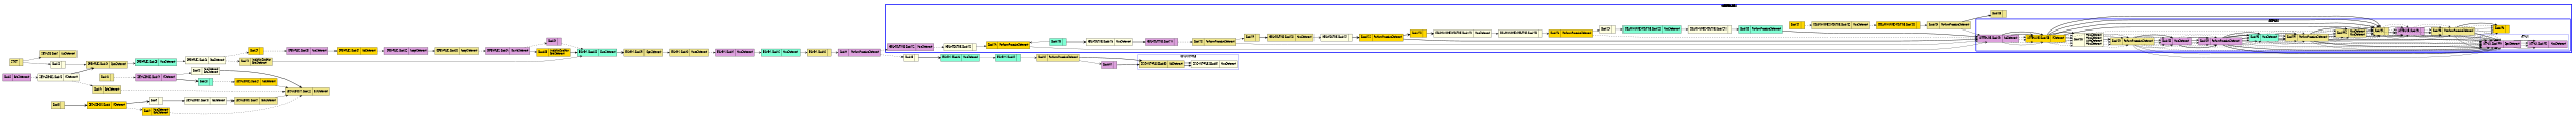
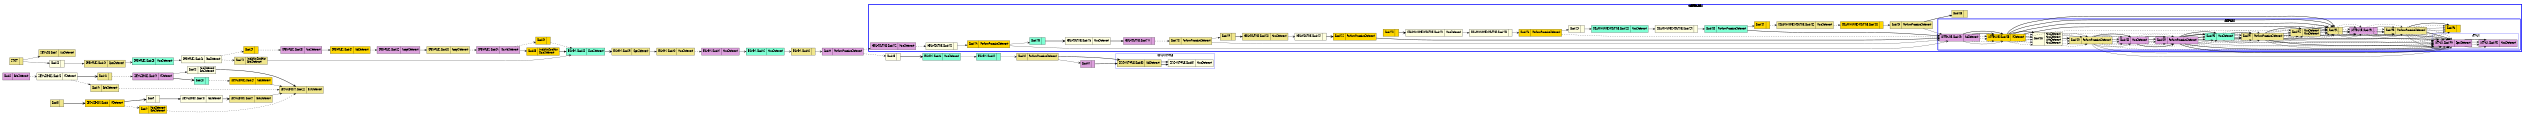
  digraph {
    compound=true
    fontname="Patrick Hand"
    rankdir=LR
    node [fillcolor=khaki fontname="Patrick Hand" shape=record style=filled]
    edge [arrowhead=vee arrowtail=empty fontname="Patrick Hand" style=solid]
    n1 [fillcolor=plum label="{WRT-LN. Block197|OpenStatement\l}"]
    n2 [fillcolor=plum label="{WRT-LN. Block198|MoveStatement\l}"]
    n3 [fillcolor=plum label="{WRITE-LINE. Block184|AddStatement\l}"]
    n4 [fillcolor=gold label="{WRITE-LINE. Block185|IfStatement\l}"]
    n5 [fillcolor=lightyellow label="{Block186|MoveStatement\lMoveStatement\lWriteStatement\lMoveStatement\l}"]
    n6 [label="{Block193|}"]
    n7 [label="{Block187|PerformProcedureStatement\l}"]
    n8 [fillcolor=plum label="{Block188|MoveStatement\l}"]
    n9 [fillcolor=plum label="{Block189|PerformProcedureStatement\l}"]
    n10 [fillcolor=aquamarine label="{Block190|MoveStatement\l}"]
    n11 [label="{Block191|PerformProcedureStatement\l}"]
    n12 [label="{Block192|MoveStatement\lMoveStatement\l}"]
    n13 [fillcolor=plum label="{WRITE-LINE. Block194|}"]
    n14 [label="{Block195|PerformProcedureStatement\l}"]
    n15 [fillcolor=gold label="{Block196|}"]
    n16 [fillcolor=plum label="{HEAD-ROUTINE. Block112|MoveStatement\l}"]
    n17 [fillcolor=lightyellow label="{HEAD-ROUTINE. Block113|}"]
    n18 [fillcolor=gold label="{Block114|PerformProcedureStatement\l}"]
    n19 [fillcolor=aquamarine label="{Block115|}"]
    n20 [fillcolor=lightyellow label="{HEAD-ROUTINE. Block116|MoveStatement\l}"]
    n21 [fillcolor=plum label="{HEAD-ROUTINE. Block117|}"]
    n22 [label="{Block118|PerformProcedureStatement\l}"]
    n23 [label="{Block119|}"]
    n24 [label="{HEAD-ROUTINE. Block120|MoveStatement\l}"]
    n25 [fillcolor=lightyellow label="{HEAD-ROUTINE. Block121|}"]
    n26 [fillcolor=gold label="{Block122|PerformProcedureStatement\l}"]
    n27 [fillcolor=gold label="{Block123|}"]
    n28 [fillcolor=lightyellow label="{COLUMN-NAMES-ROUTINE. Block124|MoveStatement\l}"]
    n29 [fillcolor=lightyellow label="{COLUMN-NAMES-ROUTINE. Block125|}"]
    n30 [fillcolor=gold label="{Block126|PerformProcedureStatement\l}"]
    n31 [fillcolor=lightyellow label="{Block127|}"]
    n32 [fillcolor=aquamarine label="{COLUMN-NAMES-ROUTINE. Block128|MoveStatement\l}"]
    n33 [fillcolor=lightyellow label="{COLUMN-NAMES-ROUTINE. Block129|}"]
    n34 [fillcolor=aquamarine label="{Block130|PerformProcedureStatement\l}"]
    n35 [fillcolor=gold label="{Block131|}"]
    n36 [label="{COLUMN-NAMES-ROUTINE. Block132|MoveStatement\l}"]
    n37 [fillcolor=gold label="{COLUMN-NAMES-ROUTINE. Block133|}"]
    n38 [label="{Block134|PerformProcedureStatement\l}"]
    n39 [label="{Block135|}"]
    n40 [label="{CCVS-INIT-FILE. Block50|AddStatement\l}"]
    n41 [fillcolor=lightyellow label="{CCVS-INIT-FILE. Block51|MoveStatement\l}"]
    n42 [label="{START|}"]
    n43 [label="{SEQ-USE. Block1|UseStatement\l}"]
    n44 [fillcolor=lightyellow label="{Block23|}"]
    n45 [label="{OPEN-FILES. Block24|OpenStatement\l}"]
    n46 [fillcolor=plum label="{Block3|GotoStatement\l}"]
    n47 [fillcolor=lightyellow label="{SEQ-USE-002. Block13|IfStatement\l}"]
    n48 [label="{Block5|}"]
    n49 [fillcolor=gold label="{SEQ-USE-001. Block6|IfStatement\l}"]
    n50 [label="{Block14|GotoStatement\l}"]
    n51 [label="{Block16|}"]
    n52 [label="{SEQ-USE-EXIT. Block22|ExitStatement\l}"]
    n53 [fillcolor=plum label="{SEQ-USE-002. Block17|IfStatement\l}"]
    n54 [fillcolor=lightyellow label="{Block18|MoveStatement\lGotoStatement\l}"]
    n55 [fillcolor=aquamarine label="{Block20|}"]
    n56 [fillcolor=gold label="{SEQ-USE-002. Block21|AddStatement\l}"]
    n57 [fillcolor=gold label="{Block7|MoveStatement\lGotoStatement\l}"]
    n58 [fillcolor=lightyellow label="{Block9|}"]
    n59 [fillcolor=lightyellow label="{SEQ-USE-001. Block10|AddStatement\l}"]
    n60 [label="{SEQ-USE-001. Block11|GotoStatement\l}"]
    n61 [fillcolor=aquamarine label="{OPEN-FILES. Block25|MoveStatement\l}"]
    n62 [fillcolor=lightyellow label="{OPEN-FILES. Block26|ReadStatement\l}"]
    n63 [label="{Block27|InvalidKeyCondition\lGotoStatement\l}"]
    n64 [fillcolor=gold label="{Block29|}"]
    n65 [fillcolor=aquamarine label="{END-E-1. Block38|CloseStatement\l}"]
    n66 [fillcolor=plum label="{OPEN-FILES. Block30|MoveStatement\l}"]
    n67 [label="{END-E-1. Block39|OpenStatement\l}"]
    n68 [label="{END-E-1. Block40|MoveStatement\l}"]
    n69 [fillcolor=plum label="{END-E-1. Block41|MoveStatement\l}"]
    n70 [fillcolor=aquamarine label="{END-E-1. Block42|MoveStatement\l}"]
    n71 [label="{END-E-1. Block43|}"]
    n72 [fillcolor=plum label="{Block44|PerformProcedureStatement\l}"]
    n73 [fillcolor=lightyellow label="{Block45|}"]
    n74 [fillcolor=aquamarine label="{END-E-1. Block46|MoveStatement\l}"]
    n75 [fillcolor=aquamarine label="{END-E-1. Block47|}"]
    n76 [label="{Block48|PerformProcedureStatement\l}"]
    n77 [fillcolor=plum label="{Block49|}"]
    n78 [fillcolor=gold label="{OPEN-FILES. Block31|AddStatement\l}"]
    n79 [fillcolor=plum label="{OPEN-FILES. Block32|AcceptStatement\l}"]
    n80 [label="{OPEN-FILES. Block33|AcceptStatement\l}"]
    n81 [fillcolor=plum label="{OPEN-FILES. Block34|RewriteStatement\l}"]
-   n82 [fillcolor=gold label="{Block35|InvalidKeyCondition\lGotoStatement\l}"]
-   n83 [fillcolor=plum label="{Block37|}"]
+   n82 [fillcolor=gold label="{Block35|InvalidKeyCondition\lCloseStatement\l}"]
+   n83 [fillcolor=gold label="{Block37|}"]
    subgraph cluster_1 {
      color=blue
      label="HEAD-ROUTINE"
      n16
      n17
      n18
      n19
      n20
      n21
      n22
      n23
      n24
      n25
      n26
      n27
      n28
      n29
      n30
      n31
      n32
      n33
      n34
      n35
      n36
      n37
      n38
      n39
      subgraph cluster_2 {
        color=blue
        label="WRITE-LINE"
        n3
        n4
        n5
        n6
        n7
        n8
        n9
        n10
        n11
        n12
        n13
        n14
        n15
        subgraph cluster_3 {
          color=blue
          label="WRT-LN"
          n1
          n2
        }
        subgraph cluster_4 {
          color=blue
          label="WRT-LN"
        }
        subgraph cluster_5 {
          color=blue
          label="WRT-LN"
        }
        subgraph cluster_6 {
          color=blue
          label="WRT-LN"
        }
      }
      subgraph cluster_7 {
        color=blue
        label="WRITE-LINE"
      }
      subgraph cluster_8 {
        color=blue
        label="WRITE-LINE"
      }
      subgraph cluster_9 {
        color=blue
        label="WRITE-LINE"
      }
      subgraph cluster_10 {
        color=blue
        label="WRITE-LINE"
      }
      subgraph cluster_11 {
        color=blue
        label="WRITE-LINE"
      }
    }
    subgraph cluster_12 {
      color=blue
      label="CCVS-INIT-FILE"
      n40
      n41
    }
    n1 -> n2
    n1 -> n2
    n1 -> n2
    n1 -> n2 [arrowhead=normal style=bold]
    n3 -> n4
    n3 -> n4 [style=dashed]
    n3 -> n4 [style=dashed]
    n3 -> n4 [arrowhead=normal style=dashed]
    n3 -> n4 [style=bold]
    n3 -> n4 [arrowhead=normal style=bold]
    n4 -> n5 [style=dashed]
    n4 -> n5 [arrowhead=normal style=dashed]
    n4 -> n5 [arrowhead=normal]
    n4 -> n5 [arrowhead=normal style=bold]
    n4 -> n5 [arrowhead=normal style=dashed]
    n4 -> n5 [arrowhead=normal style=bold]
    n4 -> n6 [style=dashed]
    n4 -> n6 [arrowhead=normal style=dashed]
    n4 -> n6 [style=bold]
    n4 -> n6 [arrowhead=normal style=bold]
    n4 -> n6 [arrowhead=normal style=bold]
    n4 -> n6 [arrowhead=normal style=bold]
    n5 -> n7 [arrowhead=normal style=dashed]
    n5 -> n7 [style=dashed]
    n5 -> n7 [style=dashed]
    n5 -> n7 [style=bold]
    n5 -> n7 [arrowhead=normal]
    n5 -> n7 [arrowhead=normal]
    n6 -> n13
    n6 -> n13 [style=bold]
    n6 -> n13 [style=bold]
    n6 -> n13 [style=dashed]
    n6 -> n13
    n6 -> n13 [style=dashed]
    n7 -> n1 [arrowhead=normal]
    n7 -> n1
    n7 -> n1 [style=dashed]
    n7 -> n1 [style=dashed]
    n7 -> n1 [arrowhead=normal style=dashed]
    n7 -> n1 [arrowhead=normal]
    n7 -> n8
    n7 -> n8 [style=dashed]
    n7 -> n8
    n7 -> n8 [arrowhead=normal]
    n7 -> n8 [arrowhead=normal style=dashed]
    n7 -> n8 [arrowhead=normal style=bold]
    n8 -> n9 [style=bold]
    n8 -> n9 [arrowhead=normal style=dashed]
    n8 -> n9
    n8 -> n9
    n8 -> n9 [arrowhead=normal style=bold]
    n8 -> n9 [arrowhead=normal style=dashed]
    n9 -> n1 [arrowhead=normal style=bold]
    n9 -> n1 [style=bold]
    n9 -> n1
    n9 -> n1
    n9 -> n1 [style=bold]
    n9 -> n1 [style=bold]
    n9 -> n10 [arrowhead=normal style=dashed]
    n9 -> n10
    n9 -> n10 [arrowhead=normal]
    n9 -> n10
    n9 -> n10 [arrowhead=normal style=bold]
    n9 -> n10 [arrowhead=normal style=bold]
    n10 -> n11
    n10 -> n11 [style=dashed]
    n10 -> n11 [style=bold]
    n10 -> n11 [style=dashed]
    n10 -> n11 [style=bold]
    n10 -> n11 [style=dashed]
    n11 -> n1 [arrowhead=normal]
    n11 -> n1 [style=bold]
    n11 -> n1 [arrowhead=normal]
    n11 -> n1 [arrowhead=normal style=dashed]
    n11 -> n1 [style=dashed]
    n11 -> n1 [arrowhead=normal style=dashed]
    n11 -> n12
    n11 -> n12 [arrowhead=normal]
    n11 -> n12 [style=dashed]
    n11 -> n12 [arrowhead=normal]
    n11 -> n12 [style=dashed]
    n11 -> n12 [style=bold]
    n12 -> n6 [style=dashed]
    n12 -> n6
    n12 -> n6
    n12 -> n6 [arrowhead=normal style=bold]
    n12 -> n6 [style=bold]
    n12 -> n6 [style=dashed]
    n13 -> n14
    n13 -> n14 [style=bold]
    n13 -> n14 [arrowhead=normal style=bold]
    n13 -> n14 [style=dashed]
    n13 -> n14
    n13 -> n14 [style=dashed]
    n14 -> n1
    n14 -> n1 [arrowhead=normal style=dashed]
    n14 -> n1 [arrowhead=normal style=dashed]
    n14 -> n1 [style=dashed]
    n14 -> n1 [style=bold]
    n14 -> n1 [arrowhead=normal style=dashed]
    n14 -> n15 [arrowhead=normal style=dashed]
    n14 -> n15 [arrowhead=normal]
    n14 -> n15
    n14 -> n15 [arrowhead=normal]
    n14 -> n15 [arrowhead=normal style=dashed]
    n14 -> n15 [arrowhead=normal style=bold]
    n16 -> n17 [arrowhead=normal style=dashed]
    n17 -> n18 [arrowhead=normal]
    n18 -> n3
-   n19 -> n18
+   n18 -> n19
    n19 -> n20 [style=bold]
    n20 -> n21 [arrowhead=normal style=bold]
    n21 -> n22 [style=dashed]
    n22 -> n3
    n22 -> n23 [arrowhead=normal]
    n23 -> n24 [arrowhead=normal style=bold]
    n24 -> n25
    n25 -> n26 [style=bold]
    n26 -> n3 [style=bold]
-   n26 -> n27 [style=bold]
    n27 -> n28 [style=bold]
    n28 -> n29 [arrowhead=normal]
    n29 -> n30
    n30 -> n3 [style=dashed]
    n30 -> n31 [arrowhead=normal]
    n31 -> n32
    n32 -> n33
    n33 -> n34
    n34 -> n3 [style=bold]
+   n34 -> n35
    n35 -> n36 [style=dashed]
    n36 -> n37 [arrowhead=normal style=dashed]
    n37 -> n38
    n38 -> n3 [arrowhead=normal]
    n38 -> n39 [arrowhead=normal style=bold]
    n40 -> n41 [arrowhead=normal style=bold]
    n40 -> n41 [arrowhead=normal style=bold]
    n42 -> n43
    n42 -> n44 [arrowhead=normal]
    n44 -> n45 [arrowhead=normal]
    n45 -> n61
    n46 -> n47 [style=dashed]
    n47 -> n50 [arrowhead=normal style=dashed]
-   n47 -> n45 [style=bold]
+   n47 -> n51 [style=bold]
    n48 -> n49 [style=bold]
    n49 -> n57 [style=dashed]
    n49 -> n58 [style=bold]
    n50 -> n52 [arrowhead=normal style=dashed]
    n51 -> n53 [arrowhead=normal style=dashed]
    n53 -> n54 [arrowhead=normal]
    n53 -> n55 [style=bold]
    n54 -> n52 [arrowhead=normal style=bold]
    n55 -> n56 [arrowhead=normal style=dashed]
    n56 -> n52
    n57 -> n52 [arrowhead=normal style=dashed]
    n58 -> n59 [arrowhead=normal style=bold]
    n59 -> n60 [style=bold]
    n60 -> n52
    n61 -> n62 [arrowhead=normal]
    n62 -> n63 [style=dashed]
    n62 -> n64 [style=dashed]
    n63 -> n65
    n64 -> n66 [arrowhead=normal style=dashed]
    n65 -> n67 [style=bold]
    n66 -> n78
    n67 -> n68 [arrowhead=normal]
    n68 -> n69 [arrowhead=normal style=dashed]
    n69 -> n70
    n70 -> n71
    n71 -> n72
    n72 -> n16 [style=dashed]
    n72 -> n73 [style=dashed]
    n73 -> n74 [style=bold]
    n74 -> n75 [arrowhead=normal]
    n75 -> n76
    n76 -> n40 [style=bold]
    n76 -> n77
    n77 -> n40 [arrowhead=normal style=bold]
    n78 -> n79 [style=dashed]
    n79 -> n80 [arrowhead=normal]
    n80 -> n81 [style=dashed]
    n81 -> n82
    n81 -> n83 [style=dashed]
    n82 -> n65 [arrowhead=normal style=bold]
    n83 -> n65 [arrowhead=normal style=dashed]
  }
